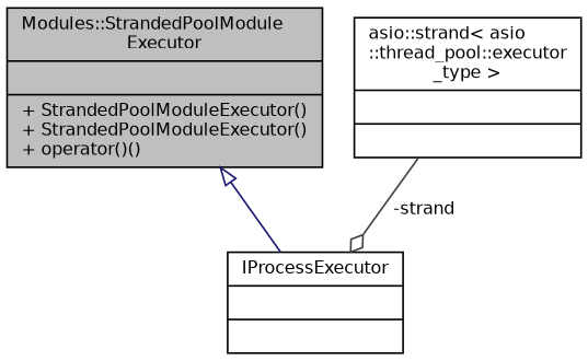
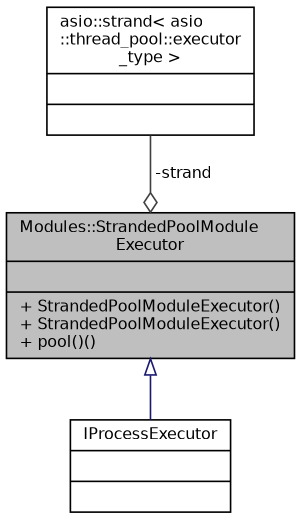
  digraph {
    node [color=black fillcolor=white fontname=Helvetica fontsize=10 shape=record style=filled]
    edge [fontname=Helvetica fontsize=10 labelfontname=Helvetica labelfontsize=10 style=solid]
-   n1 [fillcolor=grey75 fontcolor=black height=0.2 label="{Modules::StrandedPoolModule\lExecutor\n||+ StrandedPoolModuleExecutor()\l+ StrandedPoolModuleExecutor()\l+ operator()()\l}" width=0.4]
+   n1 [fillcolor=grey75 fontcolor=black height=0.2 label="{Modules::StrandedPoolModule\lExecutor\n||+ StrandedPoolModuleExecutor()\l+ StrandedPoolModuleExecutor()\l+ pool()()\l}" width=0.4]
    n2 [height=0.2 label="{IProcessExecutor\n||}" width=0.4]
    n3 [height=0.2 label="{asio::strand\< asio\l::thread_pool::executor\l_type \>\n||}" width=0.4]
    n1 -> n2 [arrowtail=onormal color=midnightblue dir=back]
-   n3 -> n2 [arrowhead=odiamond color=grey25 label=" -strand"]
+   n3 -> n1 [arrowhead=odiamond color=grey25 label=" -strand"]
  }
